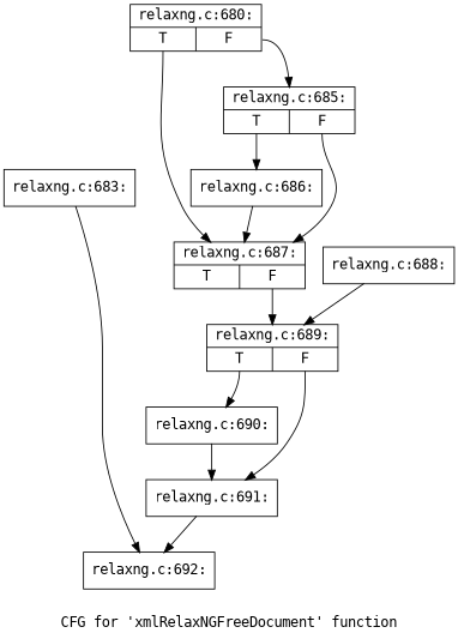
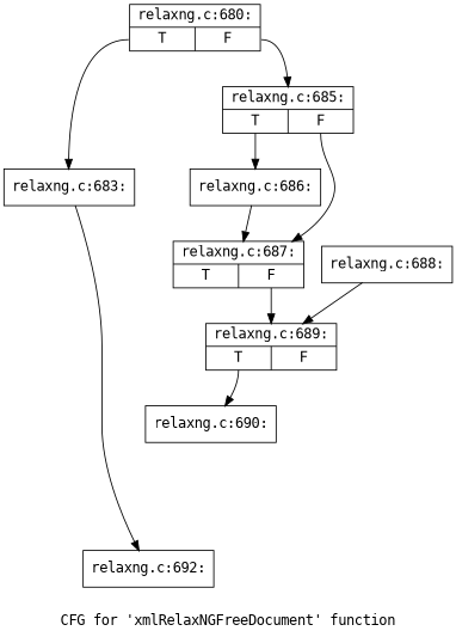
  digraph {
    fontname="DejaVu Sans Mono"
    label="CFG for 'xmlRelaxNGFreeDocument' function"
    node [fontname="DejaVu Sans Mono" shape=record]
    edge [fontname="DejaVu Sans Mono"]
    n1 [label="{relaxng.c:680:|{<s0>T|<s1>F}}"]
    n2 [label="{relaxng.c:683:}"]
    n3 [label="{relaxng.c:685:|{<s0>T|<s1>F}}"]
    n4 [label="{relaxng.c:692:}"]
    n5 [label="{relaxng.c:686:}"]
    n6 [label="{relaxng.c:687:|{<s0>T|<s1>F}}"]
    n7 [label="{relaxng.c:689:|{<s0>T|<s1>F}}"]
    n8 [label="{relaxng.c:688:}"]
    n9 [label="{relaxng.c:690:}"]
-   n10 [label="{relaxng.c:691:}"]
-   n1 -> n6 [tailport=s0]
+   n1 -> n2 [tailport=s0]
    n1 -> n3 [tailport=s1]
    n2 -> n4
    n3 -> n5 [tailport=s0]
    n3 -> n6 [tailport=s1]
    n5 -> n6
    n6 -> n7 [tailport=s1]
    n7 -> n9 [tailport=s0]
-   n7 -> n10 [tailport=s1]
    n8 -> n7
-   n9 -> n10
-   n10 -> n4
  }
